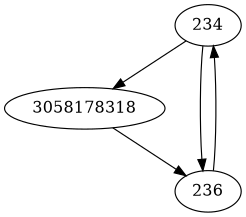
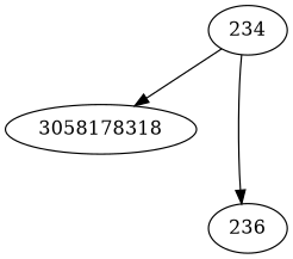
  strict digraph {
    234
    3058178318
    236
    234 -> 3058178318
    234 -> 236
-   3058178318 -> 236
-   236 -> 234
  }
